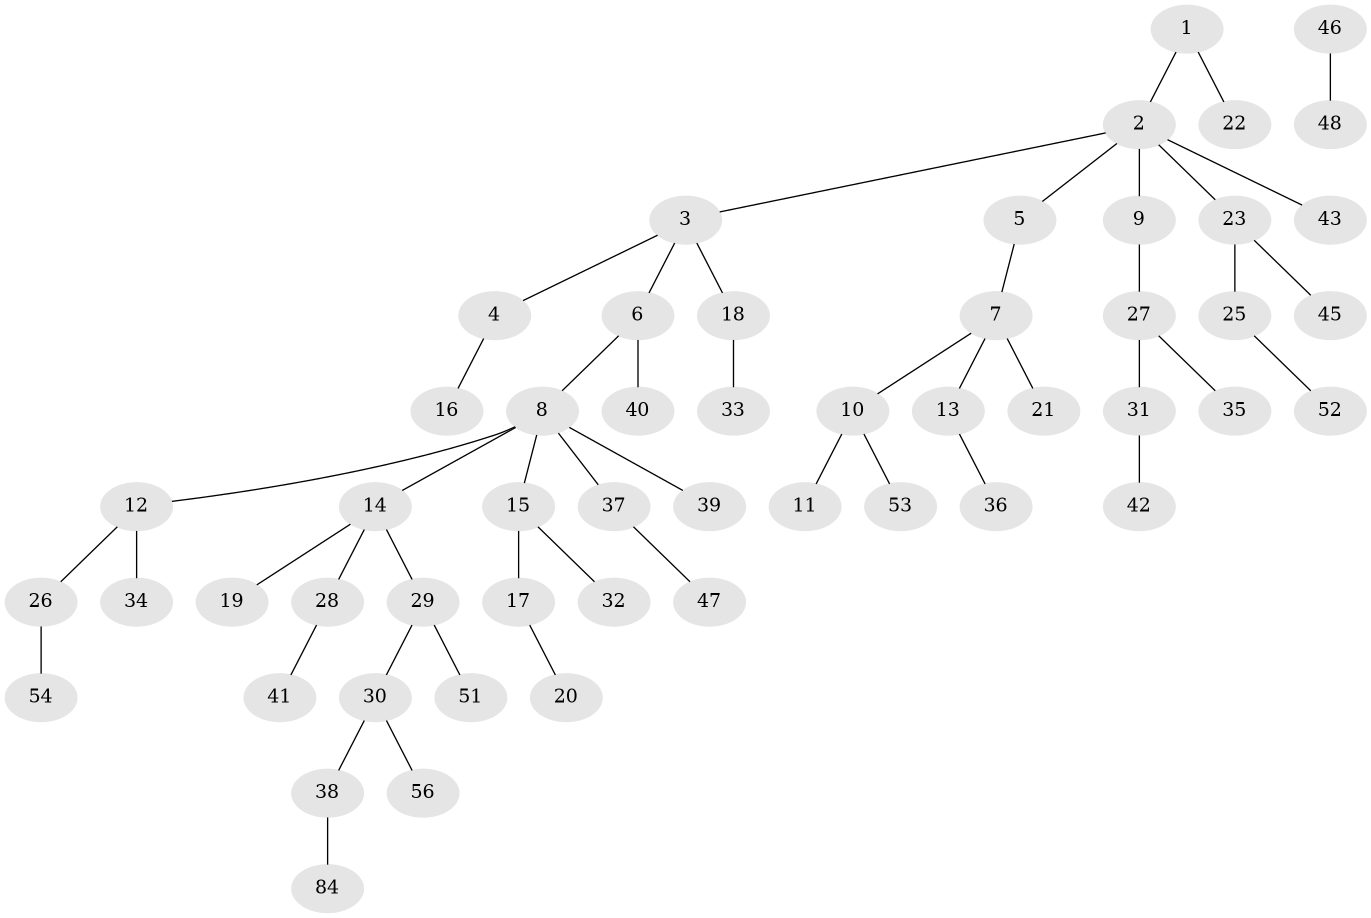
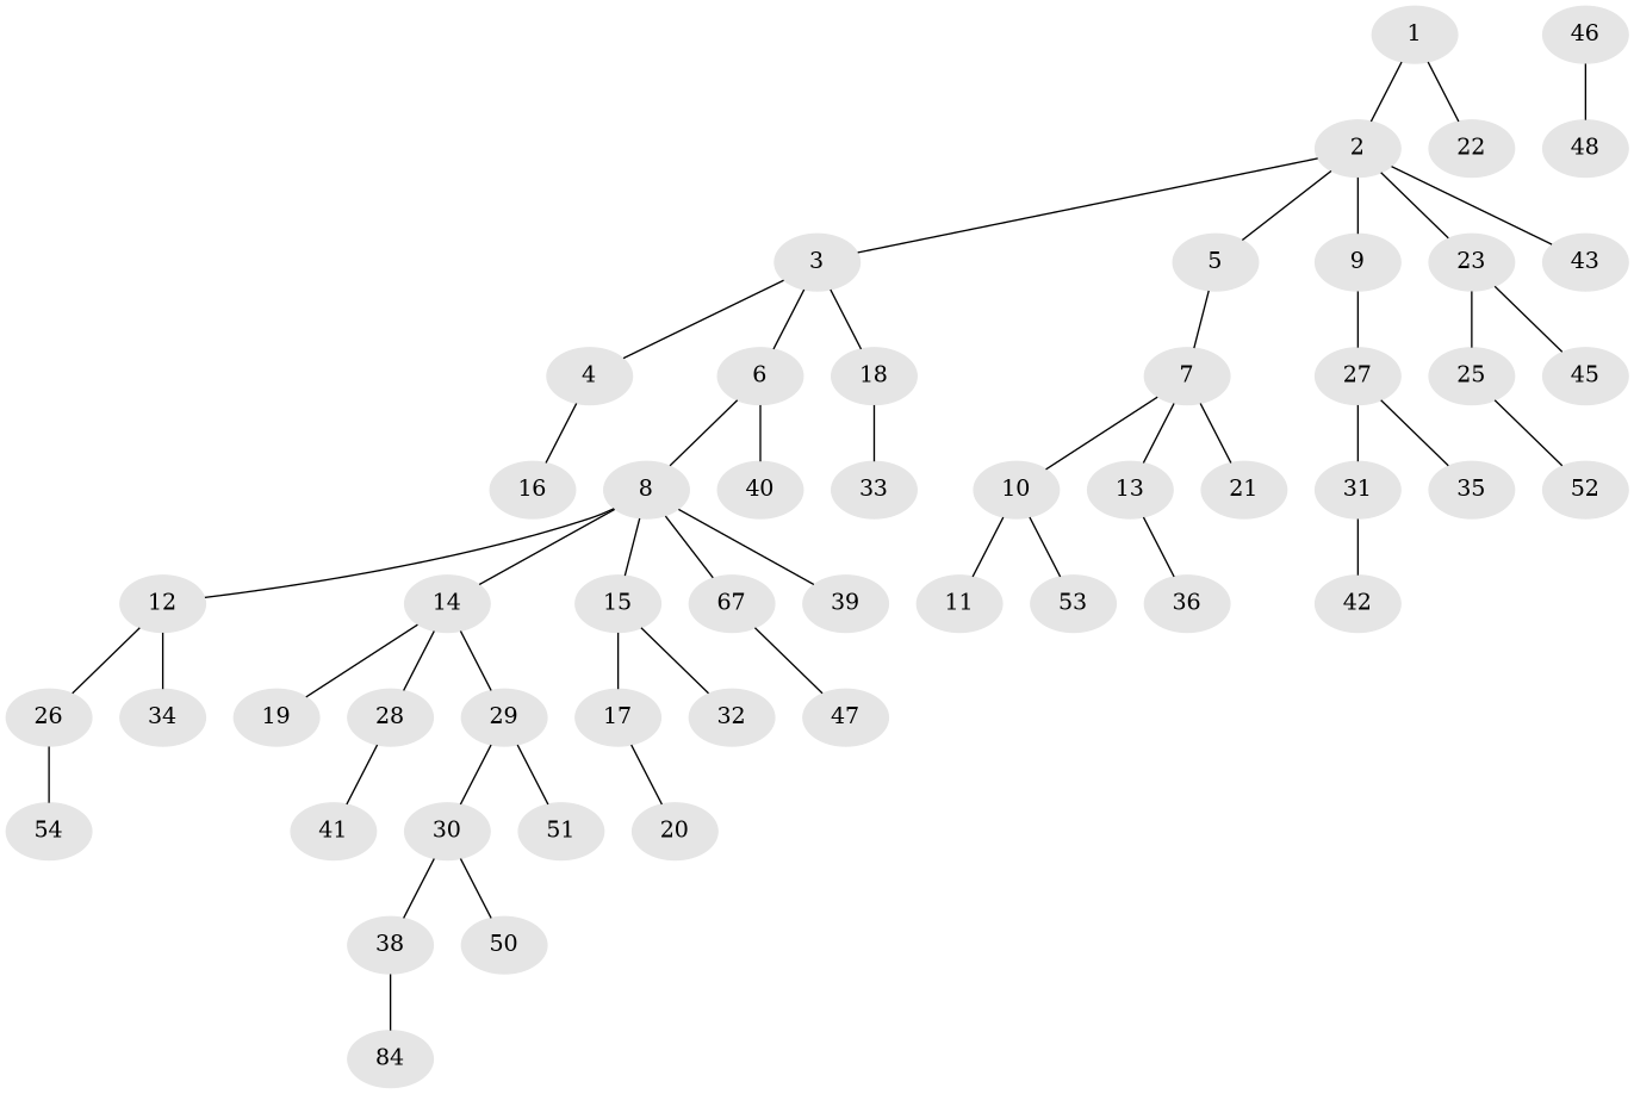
  graph {
    node [color=gray90 style=filled]
    1
    2
    22
    3
    5
    9
    23
    43
    4
    6
    18
    7
    27
    25
    45
    16
    8
    40
    33
    10
    13
    21
    12
    14
    15
-   37
+   37 [label=67]
    39
    11
    53
    36
    26
    34
    19
    28
    29
    17
    32
    47
    31
    35
    54
    41
    30
    51
    20
    52
    46
    48
    42
    38
-   50 [label=56]
+   50
    n52 [label=84]
    1 -- 2
    1 -- 22
    2 -- 3
    2 -- 5
    2 -- 9
    2 -- 23
    2 -- 43
    3 -- 4
    3 -- 6
    3 -- 18
    5 -- 7
    9 -- 27
    23 -- 25
    23 -- 45
    4 -- 16
    6 -- 8
    6 -- 40
    18 -- 33
    7 -- 10
    7 -- 13
    7 -- 21
    27 -- 31
    27 -- 35
    25 -- 52
    8 -- 12
    8 -- 14
    8 -- 15
    8 -- 37
    8 -- 39
    10 -- 11
    10 -- 53
    13 -- 36
    12 -- 26
    12 -- 34
    14 -- 19
    14 -- 28
    14 -- 29
    15 -- 17
    15 -- 32
    37 -- 47
    26 -- 54
    28 -- 41
    29 -- 30
    29 -- 51
    17 -- 20
    31 -- 42
    30 -- 38
    30 -- 50
    46 -- 48
    38 -- n52
  }
